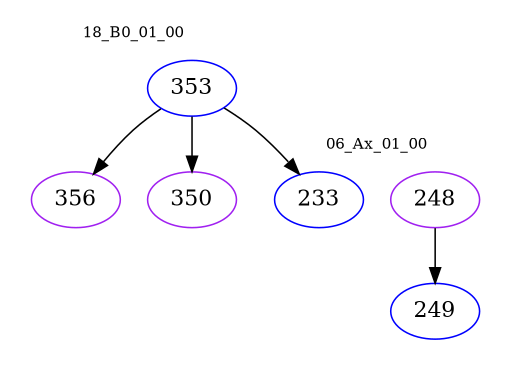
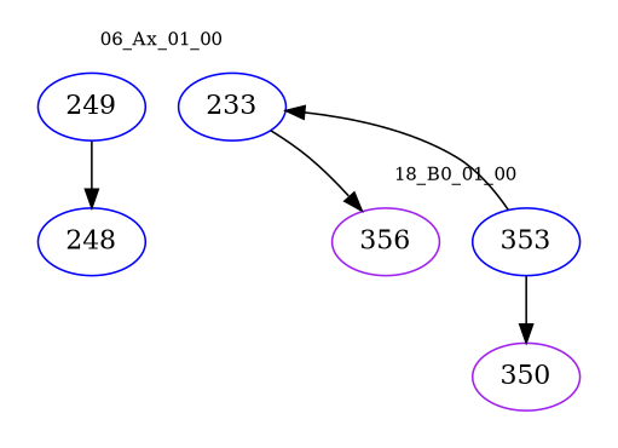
  digraph {
    node [color=purple]
    edge [color=black]
-   n1 [label=248]
+   n1 [color=blue label=248]
    n2 [color=blue label=233]
    n3 [color=blue label=249]
    n4 [color=blue label=353]
    n5 [label=356]
    n6 [label=350]
    subgraph cluster_1 {
      color=white
      fontsize=10
      label="06_Ax_01_00"
      n1
      n2
      n3
    }
    subgraph cluster_2 {
      color=white
      fontsize=10
      label="18_B0_01_00"
      n4
      n5
      n6
    }
-   n1 -> n3
+   n3 -> n1
    n4 -> n2
-   n4 -> n5
+   n2 -> n5
    n4 -> n6
  }
